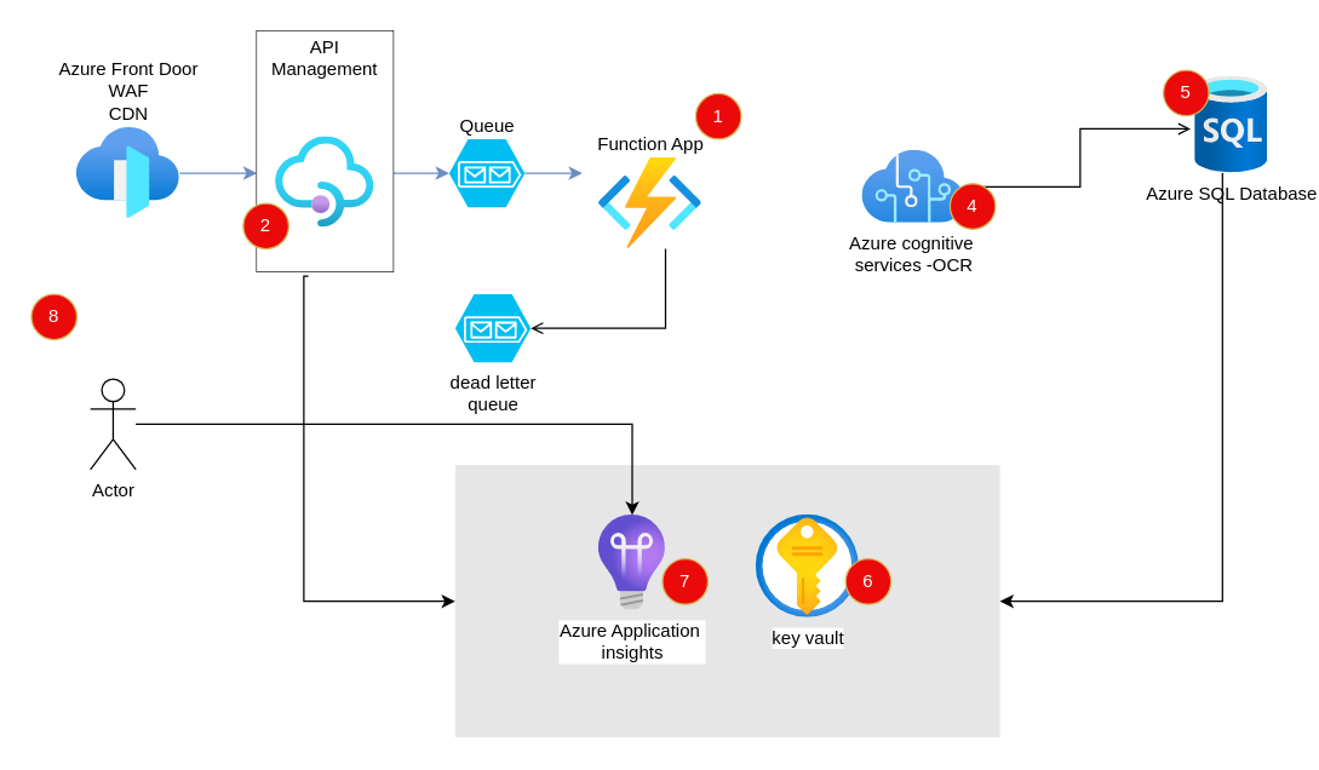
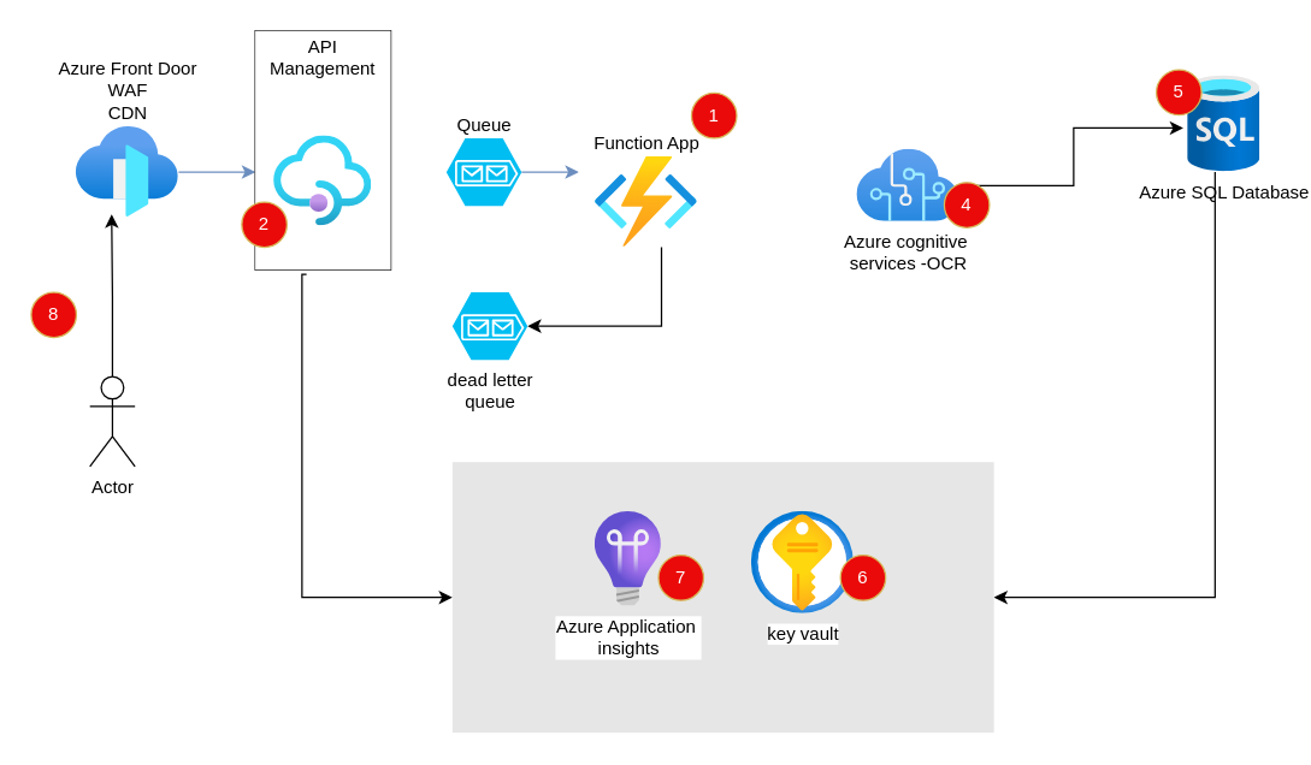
  <mxCell id="0" />
  <mxCell id="1" parent="0" />
  <mxCell id="2" value="" style="rounded=0;whiteSpace=wrap;html=1;dashed=1;labelBackgroundColor=none;fillColor=#E6E6E6;strokeColor=none;" vertex="1" parent="1"><mxGeometry x="300" y="307" width="360" height="180" as="geometry" /></mxCell>
  <mxCell id="3" style="edgeStyle=orthogonalEdgeStyle;rounded=0;orthogonalLoop=1;jettySize=auto;html=1;fillColor=#dae8fc;strokeColor=#6c8ebf;labelBackgroundColor=none;" edge="1" parent="1" source="4" target="12"><mxGeometry relative="1" as="geometry"><Array as="points"><mxPoint x="149" y="114" /><mxPoint x="149" y="114" /></Array></mxGeometry></mxCell>
  <mxCell id="4" value="Azure Front Door&lt;br&gt;WAF&lt;br&gt;CDN" style="aspect=fixed;html=1;points=[];align=center;image;fontSize=12;image=img/lib/azure2/networking/Front_Doors.svg;labelPosition=center;verticalLabelPosition=top;verticalAlign=bottom;labelBackgroundColor=none;" vertex="1" parent="1"><mxGeometry x="50" y="84" width="68" height="60" as="geometry" /></mxCell>
- <mxCell id="5" style="edgeStyle=orthogonalEdgeStyle;rounded=0;orthogonalLoop=1;jettySize=auto;html=1;fillColor=#dae8fc;strokeColor=#6c8ebf;labelBackgroundColor=none;" edge="1" parent="1" source="12" target="7"><mxGeometry relative="1" as="geometry"><Array as="points"><mxPoint x="269" y="114" /><mxPoint x="269" y="114" /></Array></mxGeometry></mxCell>
  <mxCell id="6" style="edgeStyle=orthogonalEdgeStyle;rounded=0;orthogonalLoop=1;jettySize=auto;html=1;fillColor=#dae8fc;strokeColor=#6c8ebf;labelBackgroundColor=none;" edge="1" parent="1" source="7" target="9"><mxGeometry relative="1" as="geometry"><Array as="points"><mxPoint x="379" y="114" /><mxPoint x="379" y="114" /></Array></mxGeometry></mxCell>
  <mxCell id="7" value="Queue" style="verticalLabelPosition=top;html=1;verticalAlign=bottom;align=center;strokeColor=none;fillColor=#00BEF2;shape=mxgraph.azure.storage_queue;labelPosition=center;labelBackgroundColor=none;" vertex="1" parent="1"><mxGeometry x="296" y="91.5" width="50" height="45" as="geometry" /></mxCell>
  <mxCell id="8" value="" style="group;labelBackgroundColor=none;strokeColor=none;" vertex="1" connectable="0" parent="1"><mxGeometry x="384" y="21" width="90" height="159" as="geometry" /></mxCell>
  <mxCell id="9" value="" style="rounded=0;whiteSpace=wrap;html=1;dashed=1;labelBackgroundColor=none;fillColor=#FFFFFF;labelPosition=center;verticalLabelPosition=top;align=center;verticalAlign=bottom;spacingTop=0;spacingBottom=-35;strokeColor=none;" vertex="1" parent="8"><mxGeometry width="90" height="159" as="geometry" /></mxCell>
  <mxCell id="10" value="Function App" style="aspect=fixed;html=1;points=[];align=center;image;fontSize=12;image=img/lib/azure2/compute/Function_Apps.svg;labelPosition=center;verticalLabelPosition=top;verticalAlign=bottom;labelBackgroundColor=none;" vertex="1" parent="8"><mxGeometry x="11" y="83" width="68" height="60" as="geometry" /></mxCell>
  <mxCell id="11" value="" style="group;strokeColor=default;" vertex="1" connectable="0" parent="1"><mxGeometry x="169" y="20" width="90" height="159" as="geometry" /></mxCell>
  <mxCell id="12" value="API Management" style="rounded=0;whiteSpace=wrap;html=1;dashed=1;labelBackgroundColor=none;fillColor=#FFFFFF;labelPosition=center;verticalLabelPosition=top;align=center;verticalAlign=bottom;spacingTop=0;spacingBottom=-35;strokeColor=none;" vertex="1" parent="11"><mxGeometry width="90" height="159" as="geometry" /></mxCell>
  <mxCell id="13" value="" style="image;aspect=fixed;html=1;points=[];align=center;fontSize=12;image=img/lib/azure2/app_services/API_Management_Services.svg;" vertex="1" parent="11"><mxGeometry x="12.5" y="70" width="65" height="60" as="geometry" /></mxCell>
  <mxCell id="14" value="2" style="ellipse;whiteSpace=wrap;html=1;aspect=fixed;fillColor=light-dark(#eb0a0a, #281d00);strokeColor=#d6b656;fontColor=#FFFFFF;" vertex="1" parent="11"><mxGeometry x="-9" y="114" width="30" height="30" as="geometry" /></mxCell>
  <mxCell id="15" value="8" style="ellipse;whiteSpace=wrap;html=1;aspect=fixed;fillColor=light-dark(#eb0a0a, #281d00);strokeColor=#d6b656;fontColor=#FFFFFF;" vertex="1" parent="1"><mxGeometry x="20" y="194" width="30" height="30" as="geometry" /></mxCell>
  <mxCell id="16" value="Azure cognitive&amp;nbsp;&lt;br&gt;services -OCR" style="image;aspect=fixed;html=1;points=[];align=center;fontSize=12;image=img/lib/azure2/ai_machine_learning/Cognitive_Services.svg;" vertex="1" parent="1"><mxGeometry x="569" y="99" width="68" height="48" as="geometry" /></mxCell>
  <mxCell id="17" value="dead letter &lt;br&gt;queue" style="verticalLabelPosition=bottom;html=1;verticalAlign=top;align=center;strokeColor=none;fillColor=#00BEF2;shape=mxgraph.azure.storage_queue;" vertex="1" parent="1"><mxGeometry x="300" y="194" width="50" height="45" as="geometry" /></mxCell>
- <mxCell id="18" style="edgeStyle=orthogonalEdgeStyle;rounded=0;orthogonalLoop=1;jettySize=auto;html=1;entryX=1;entryY=0.5;entryDx=0;entryDy=0;entryPerimeter=0;endArrow=open;" edge="1" parent="1" source="10" target="17"><mxGeometry relative="1" as="geometry"><Array as="points"><mxPoint x="439" y="217" /></Array></mxGeometry></mxCell>
+ <mxCell id="18" style="edgeStyle=orthogonalEdgeStyle;rounded=0;orthogonalLoop=1;jettySize=auto;html=1;entryX=1;entryY=0.5;entryDx=0;entryDy=0;entryPerimeter=0;" edge="1" parent="1" source="10" target="17"><mxGeometry relative="1" as="geometry"><Array as="points"><mxPoint x="439" y="217" /></Array></mxGeometry></mxCell>
  <mxCell id="19" value="Actor" style="shape=umlActor;verticalLabelPosition=bottom;verticalAlign=top;html=1;outlineConnect=0;" vertex="1" parent="1"><mxGeometry x="59" y="250" width="30" height="60" as="geometry" /></mxCell>
- <mxCell id="20" style="edgeStyle=orthogonalEdgeStyle;rounded=0;orthogonalLoop=1;jettySize=auto;html=1;" edge="1" parent="1" source="19" target="25"><mxGeometry relative="1" as="geometry" /></mxCell>
+ <mxCell id="20" style="edgeStyle=orthogonalEdgeStyle;rounded=0;orthogonalLoop=1;jettySize=auto;html=1;entryX=0.345;entryY=0.969;entryDx=0;entryDy=0;entryPerimeter=0;" edge="1" parent="1" source="19" target="4"><mxGeometry relative="1" as="geometry" /></mxCell>
  <mxCell id="21" style="edgeStyle=orthogonalEdgeStyle;rounded=0;orthogonalLoop=1;jettySize=auto;html=1;" edge="1" parent="1" source="22" target="2"><mxGeometry relative="1" as="geometry"><Array as="points"><mxPoint x="807" y="397" /></Array></mxGeometry></mxCell>
  <mxCell id="22" value="Azure SQL Database" style="aspect=fixed;html=1;points=[];align=center;image;fontSize=12;image=img/lib/azure2/databases/SQL_Database.svg;labelBackgroundColor=none;" vertex="1" parent="1"><mxGeometry x="789" y="50" width="48" height="64" as="geometry" /></mxCell>
- <mxCell id="23" style="edgeStyle=orthogonalEdgeStyle;rounded=0;orthogonalLoop=1;jettySize=auto;html=1;entryX=-0.064;entryY=0.542;entryDx=0;entryDy=0;entryPerimeter=0;endArrow=open;" edge="1" parent="1" source="16" target="22"><mxGeometry relative="1" as="geometry" /></mxCell>
+ <mxCell id="23" style="edgeStyle=orthogonalEdgeStyle;rounded=0;orthogonalLoop=1;jettySize=auto;html=1;entryX=-0.064;entryY=0.542;entryDx=0;entryDy=0;entryPerimeter=0;" edge="1" parent="1" source="16" target="22"><mxGeometry relative="1" as="geometry" /></mxCell>
  <mxCell id="24" value="key vault" style="image;aspect=fixed;html=1;points=[];align=center;fontSize=12;image=img/lib/azure2/security/Key_Vaults.svg;" vertex="1" parent="1"><mxGeometry x="499" y="340" width="68" height="68" as="geometry" /></mxCell>
  <mxCell id="25" value="Azure Application&amp;nbsp;&lt;div&gt;insights&lt;/div&gt;" style="image;aspect=fixed;html=1;points=[];align=center;fontSize=12;image=img/lib/azure2/devops/Application_Insights.svg;" vertex="1" parent="1"><mxGeometry x="395" y="340" width="44" height="63" as="geometry" /></mxCell>
  <mxCell id="26" style="edgeStyle=orthogonalEdgeStyle;rounded=0;orthogonalLoop=1;jettySize=auto;html=1;" edge="1" parent="1" target="2"><mxGeometry relative="1" as="geometry"><mxPoint x="203" y="182" as="sourcePoint" /><Array as="points"><mxPoint x="200" y="182" /><mxPoint x="200" y="397" /></Array></mxGeometry></mxCell>
  <mxCell id="27" value="1" style="ellipse;whiteSpace=wrap;html=1;aspect=fixed;fillColor=light-dark(#eb0a0a, #281d00);strokeColor=#d6b656;fontColor=#FFFFFF;" vertex="1" parent="1"><mxGeometry x="459" y="61.5" width="30" height="30" as="geometry" /></mxCell>
  <mxCell id="28" value="4" style="ellipse;whiteSpace=wrap;html=1;aspect=fixed;fillColor=light-dark(#eb0a0a, #281d00);strokeColor=#d6b656;fontColor=#FFFFFF;" vertex="1" parent="1"><mxGeometry x="627" y="121" width="30" height="30" as="geometry" /></mxCell>
  <mxCell id="29" value="5" style="ellipse;whiteSpace=wrap;html=1;aspect=fixed;fillColor=light-dark(#eb0a0a, #281d00);strokeColor=#d6b656;fontColor=#FFFFFF;" vertex="1" parent="1"><mxGeometry x="768" y="46" width="30" height="30" as="geometry" /></mxCell>
  <mxCell id="30" value="6" style="ellipse;whiteSpace=wrap;html=1;aspect=fixed;fillColor=light-dark(#eb0a0a, #281d00);strokeColor=#d6b656;fontColor=#FFFFFF;" vertex="1" parent="1"><mxGeometry x="558" y="369" width="30" height="30" as="geometry" /></mxCell>
  <mxCell id="31" value="7" style="ellipse;whiteSpace=wrap;html=1;aspect=fixed;fillColor=light-dark(#eb0a0a, #281d00);strokeColor=#d6b656;fontColor=#FFFFFF;" vertex="1" parent="1"><mxGeometry x="437" y="369" width="30" height="30" as="geometry" /></mxCell>
